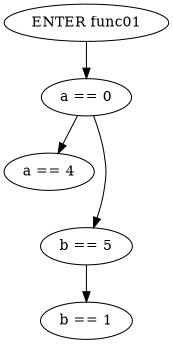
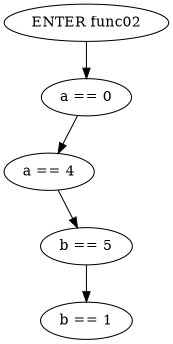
  digraph {
-   n1 [label="ENTER func01"]
+   n1 [label="ENTER func02"]
    n2 [label="a == 0"]
    n3 [label="a == 4"]
    n4 [label="b == 5"]
    n5 [label="b == 1"]
    n1 -> n2
    n2 -> n3
-   n2 -> n4
+   n3 -> n4
    n4 -> n5
  }
